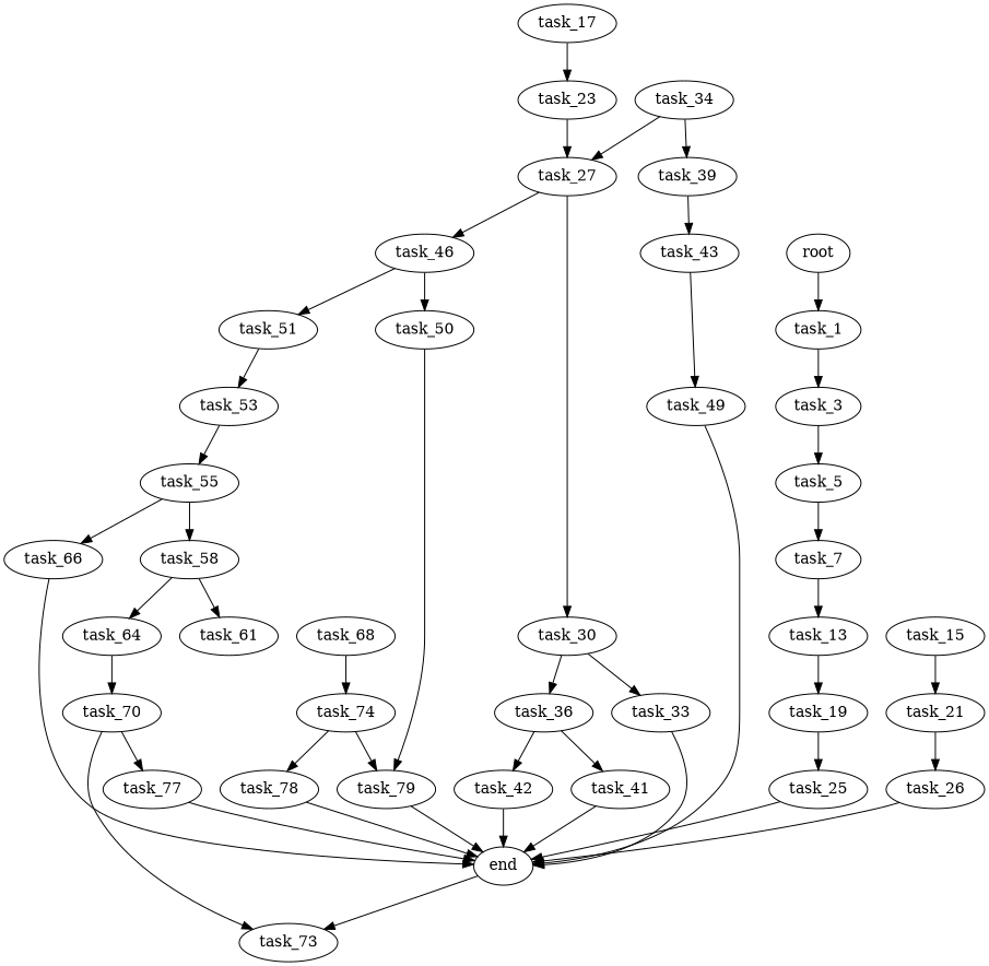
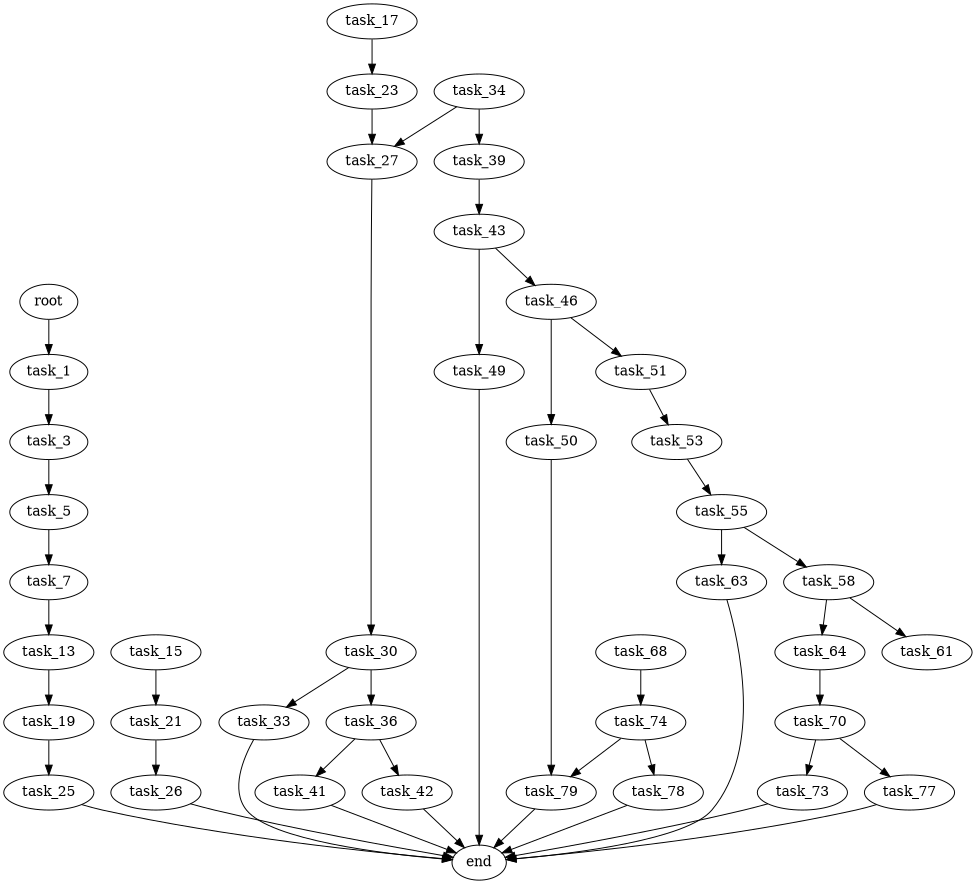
  digraph {
    root
    task_1
    task_3
    task_5
    task_7
    task_13
    task_19
    task_15
    task_21
    task_17
    task_23
    task_25
    task_26
    task_27
    end
    task_30
    task_33
    task_36
    task_34
    task_39
    task_41
    task_42
    task_43
    task_46
    task_49
    task_50
    task_51
    task_79
    task_53
    task_55
    task_58
-   task_63 [label=task_66]
+   task_63
    task_61
    task_64
    task_70
    task_73
    task_77
    task_68
    task_74
    task_78
    root -> task_1
    task_1 -> task_3
    task_3 -> task_5
    task_5 -> task_7
    task_7 -> task_13
    task_13 -> task_19
    task_19 -> task_25
    task_15 -> task_21
    task_21 -> task_26
    task_17 -> task_23
    task_23 -> task_27
    task_25 -> end
    task_26 -> end
    task_27 -> task_30
    task_30 -> task_33
    task_30 -> task_36
    task_33 -> end
    task_36 -> task_41
    task_36 -> task_42
    task_34 -> task_27
    task_34 -> task_39
    task_39 -> task_43
    task_41 -> end
    task_42 -> end
-   task_27 -> task_46
+   task_43 -> task_46
    task_43 -> task_49
    task_46 -> task_50
    task_46 -> task_51
    task_49 -> end
    task_50 -> task_79
    task_51 -> task_53
    task_79 -> end
    task_53 -> task_55
    task_55 -> task_58
    task_55 -> task_63
    task_58 -> task_61
    task_58 -> task_64
    task_63 -> end
    task_64 -> task_70
    task_70 -> task_73
    task_70 -> task_77
-   end -> task_73
+   task_73 -> end
    task_77 -> end
    task_68 -> task_74
    task_74 -> task_79
    task_74 -> task_78
    task_78 -> end
  }
